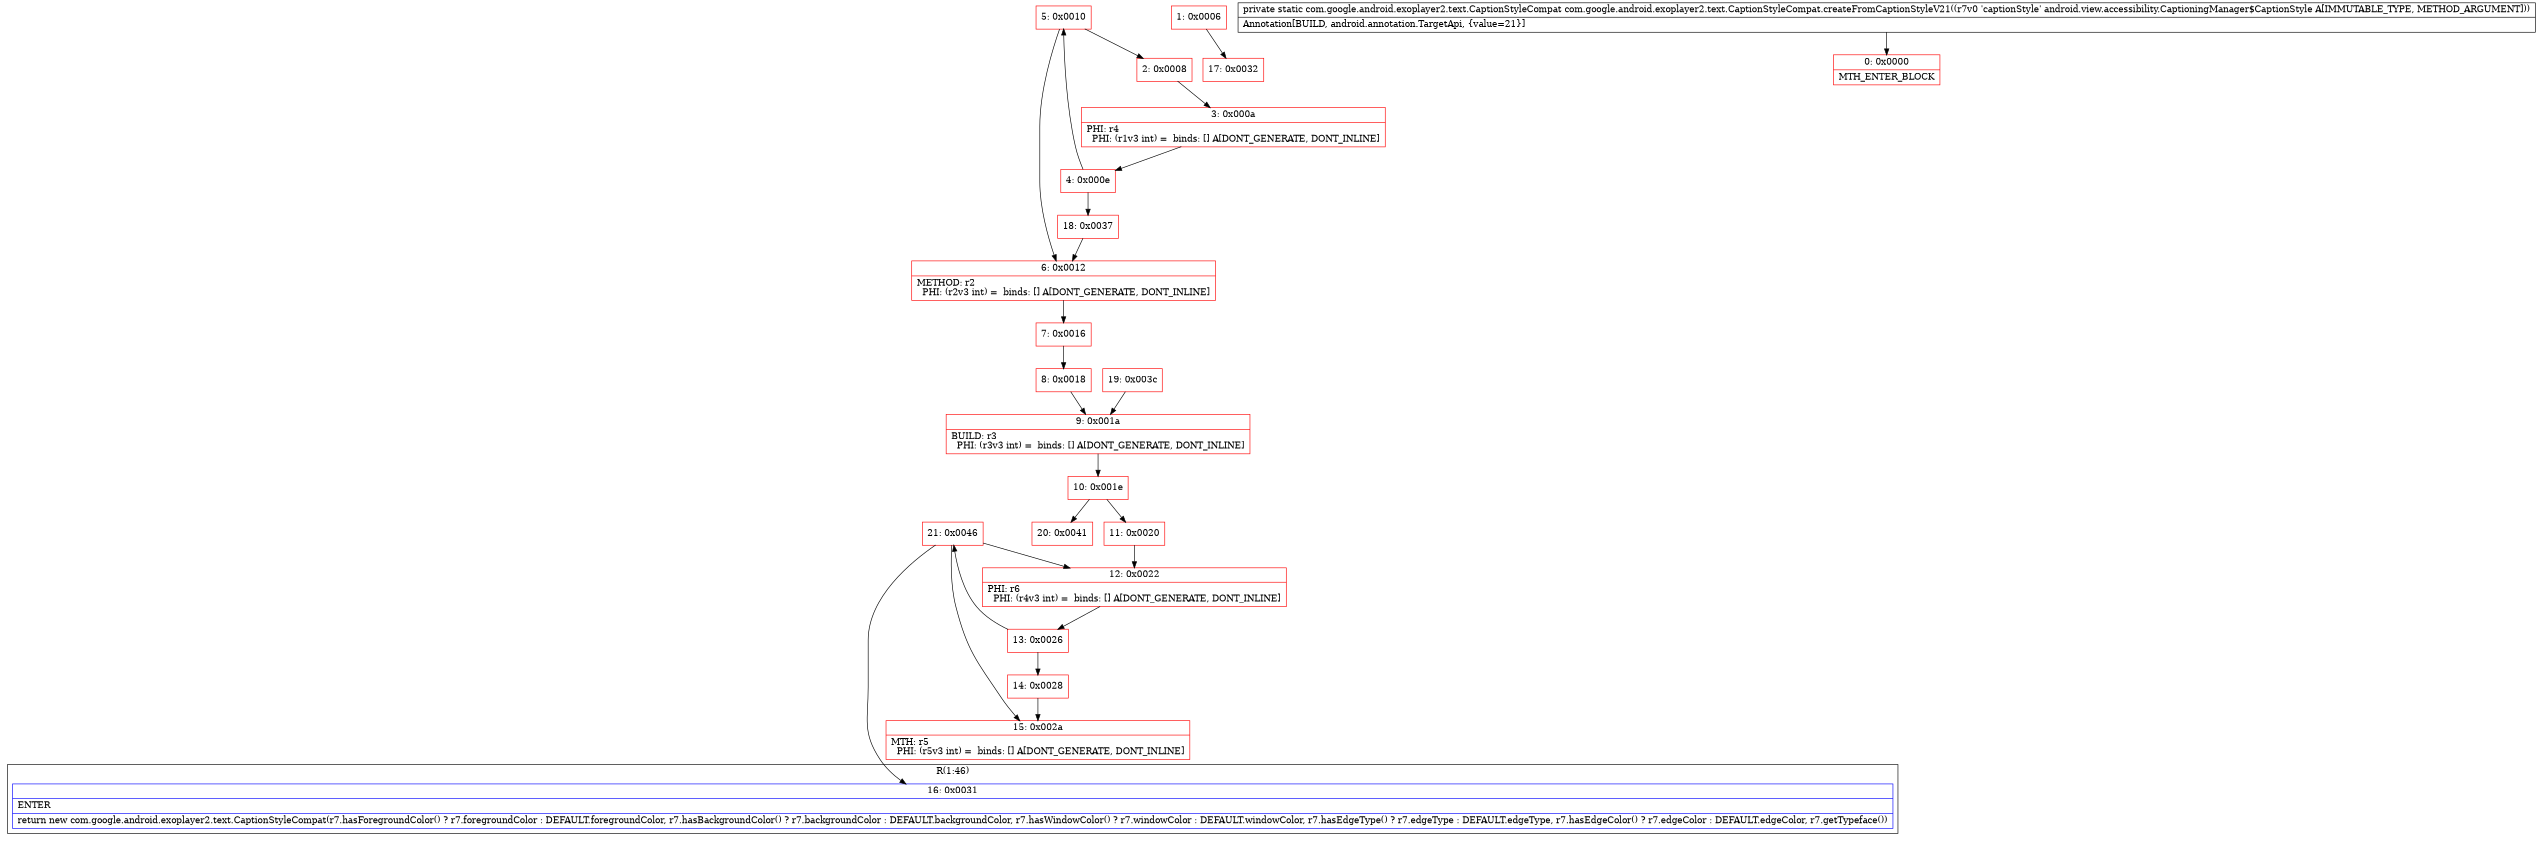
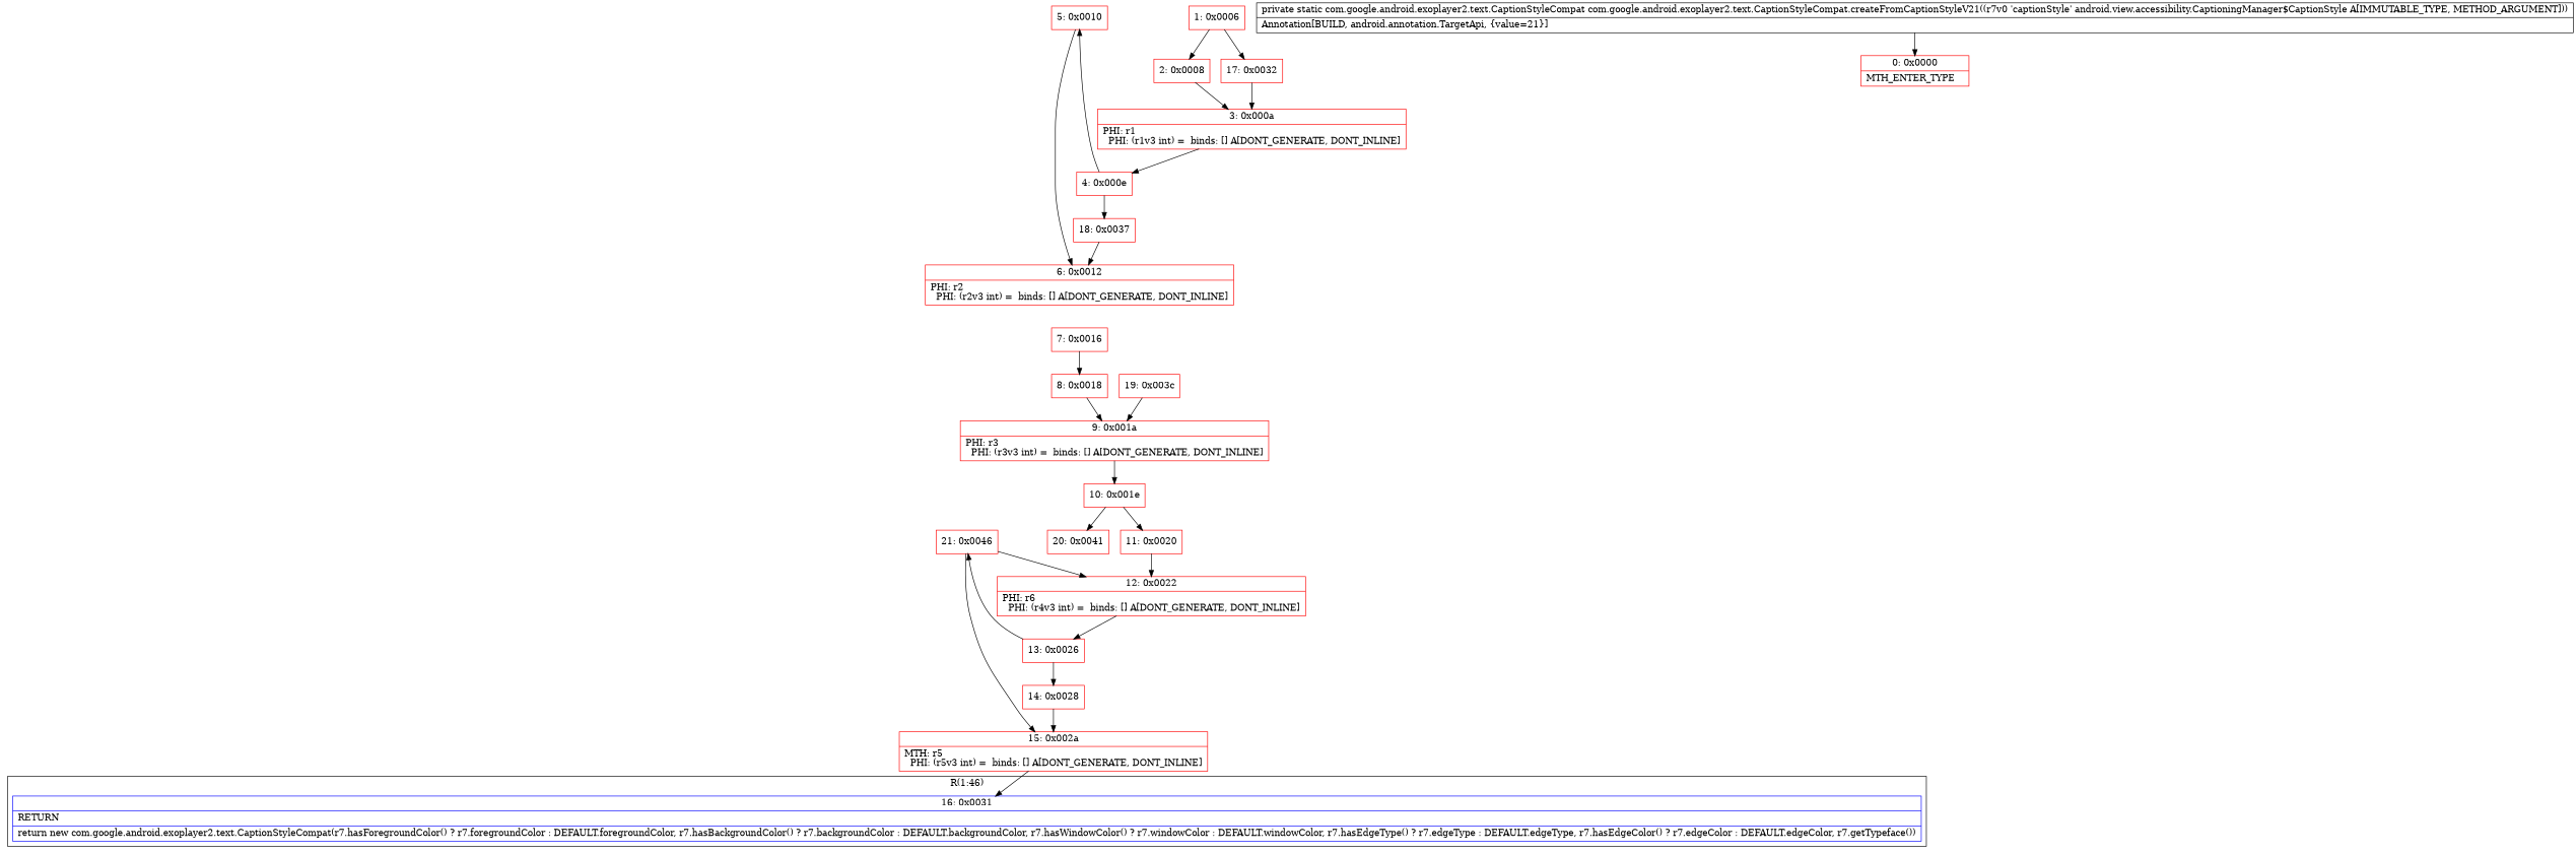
  digraph {
    node [color=red shape=record]
-   n1 [color=blue label="{16\:\ 0x0031|ENTER\l|return new com.google.android.exoplayer2.text.CaptionStyleCompat(r7.hasForegroundColor() ? r7.foregroundColor : DEFAULT.foregroundColor, r7.hasBackgroundColor() ? r7.backgroundColor : DEFAULT.backgroundColor, r7.hasWindowColor() ? r7.windowColor : DEFAULT.windowColor, r7.hasEdgeType() ? r7.edgeType : DEFAULT.edgeType, r7.hasEdgeColor() ? r7.edgeColor : DEFAULT.edgeColor, r7.getTypeface())\l}"]
-   n2 [label="{0\:\ 0x0000|MTH_ENTER_BLOCK\l}"]
+   n1 [color=blue label="{16\:\ 0x0031|RETURN\l|return new com.google.android.exoplayer2.text.CaptionStyleCompat(r7.hasForegroundColor() ? r7.foregroundColor : DEFAULT.foregroundColor, r7.hasBackgroundColor() ? r7.backgroundColor : DEFAULT.backgroundColor, r7.hasWindowColor() ? r7.windowColor : DEFAULT.windowColor, r7.hasEdgeType() ? r7.edgeType : DEFAULT.edgeType, r7.hasEdgeColor() ? r7.edgeColor : DEFAULT.edgeColor, r7.getTypeface())\l}"]
+   n2 [label="{0\:\ 0x0000|MTH_ENTER_TYPE\l}"]
    n3 [label="{1\:\ 0x0006}"]
    n4 [label="{2\:\ 0x0008}"]
    n5 [label="{17\:\ 0x0032}"]
-   n6 [label="{3\:\ 0x000a|PHI: r4 \l  PHI: (r1v3 int) =  binds: [] A[DONT_GENERATE, DONT_INLINE]\l}"]
+   n6 [label="{3\:\ 0x000a|PHI: r1 \l  PHI: (r1v3 int) =  binds: [] A[DONT_GENERATE, DONT_INLINE]\l}"]
    n7 [label="{4\:\ 0x000e}"]
    n8 [label="{5\:\ 0x0010}"]
    n9 [label="{18\:\ 0x0037}"]
-   n10 [label="{6\:\ 0x0012|METHOD: r2 \l  PHI: (r2v3 int) =  binds: [] A[DONT_GENERATE, DONT_INLINE]\l}"]
+   n10 [label="{6\:\ 0x0012|PHI: r2 \l  PHI: (r2v3 int) =  binds: [] A[DONT_GENERATE, DONT_INLINE]\l}"]
    n11 [label="{7\:\ 0x0016}"]
    n12 [label="{8\:\ 0x0018}"]
-   n13 [label="{9\:\ 0x001a|BUILD: r3 \l  PHI: (r3v3 int) =  binds: [] A[DONT_GENERATE, DONT_INLINE]\l}"]
+   n13 [label="{9\:\ 0x001a|PHI: r3 \l  PHI: (r3v3 int) =  binds: [] A[DONT_GENERATE, DONT_INLINE]\l}"]
    n14 [label="{19\:\ 0x003c}"]
    n15 [label="{10\:\ 0x001e}"]
    n16 [label="{11\:\ 0x0020}"]
    n17 [label="{20\:\ 0x0041}"]
    n18 [label="{12\:\ 0x0022|PHI: r6 \l  PHI: (r4v3 int) =  binds: [] A[DONT_GENERATE, DONT_INLINE]\l}"]
    n19 [label="{13\:\ 0x0026}"]
    n20 [label="{14\:\ 0x0028}"]
    n21 [label="{21\:\ 0x0046}"]
    n22 [label="{15\:\ 0x002a|MTH: r5 \l  PHI: (r5v3 int) =  binds: [] A[DONT_GENERATE, DONT_INLINE]\l}"]
    n23 [label="{private static com.google.android.exoplayer2.text.CaptionStyleCompat com.google.android.exoplayer2.text.CaptionStyleCompat.createFromCaptionStyleV21((r7v0 'captionStyle' android.view.accessibility.CaptioningManager$CaptionStyle A[IMMUTABLE_TYPE, METHOD_ARGUMENT]))  | Annotation[BUILD, android.annotation.TargetApi, \{value=21\}]\l}" color=""]
    subgraph cluster_1 {
      label="R(1:46)"
      n1
    }
-   n8 -> n4
+   n3 -> n4
    n3 -> n5
    n4 -> n6
+   n5 -> n6
    n6 -> n7
    n7 -> n8
    n7 -> n9
    n8 -> n10
    n9 -> n10
-   n10 -> n11
    n11 -> n12
    n12 -> n13
    n13 -> n15
    n14 -> n13
    n15 -> n16
    n15 -> n17
    n16 -> n18
    n18 -> n19
    n19 -> n20
    n19 -> n21
    n20 -> n22
    n21 -> n18
    n21 -> n22
-   n21 -> n1
+   n22 -> n1
    n23 -> n2
  }
